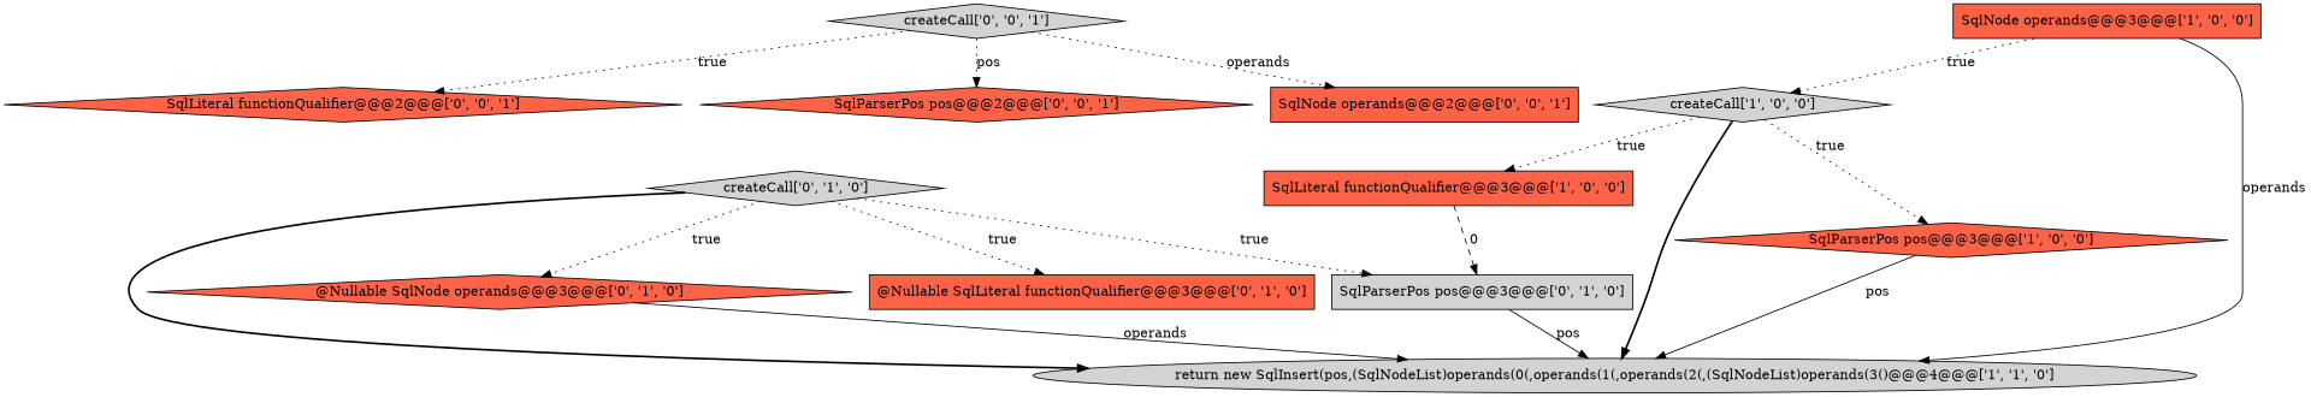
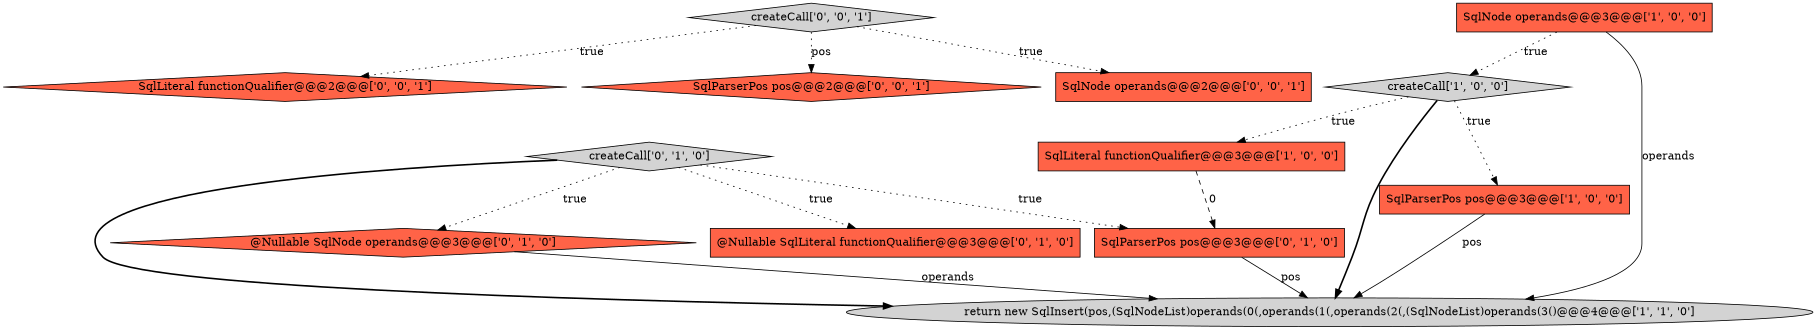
  digraph {
    node [fillcolor=tomato shape=diamond style=filled]
    edge [style=dotted]
    n1 [label="SqlLiteral functionQualifier@@@2@@@['0', '0', '1']"]
    n2 [fillcolor=lightgray label="createCall['0', '1', '0']"]
-   n3 [fillcolor=lightgray label="SqlParserPos pos@@@3@@@['0', '1', '0']" shape=box]
+   n3 [label="SqlParserPos pos@@@3@@@['0', '1', '0']" shape=box]
    n4 [label="@Nullable SqlNode operands@@@3@@@['0', '1', '0']"]
    n5 [fillcolor=lightgray label="return new SqlInsert(pos,(SqlNodeList)operands(0(,operands(1(,operands(2(,(SqlNodeList)operands(3()@@@4@@@['1', '1', '0']" shape=ellipse]
    n6 [label="@Nullable SqlLiteral functionQualifier@@@3@@@['0', '1', '0']" shape=box]
    n7 [label="SqlParserPos pos@@@2@@@['0', '0', '1']"]
    n8 [fillcolor=lightgray label="createCall['0', '0', '1']"]
    n9 [label="SqlNode operands@@@2@@@['0', '0', '1']" shape=box]
-   n10 [label="SqlParserPos pos@@@3@@@['1', '0', '0']"]
+   n10 [label="SqlParserPos pos@@@3@@@['1', '0', '0']" shape=box]
    n11 [label="SqlNode operands@@@3@@@['1', '0', '0']" shape=box]
    n12 [fillcolor=lightgray label="createCall['1', '0', '0']"]
    n13 [label="SqlLiteral functionQualifier@@@3@@@['1', '0', '0']" shape=box]
    n2 -> n3 [label=true]
    n2 -> n4 [label=true]
    n2 -> n5 [style=bold]
    n2 -> n6 [label=true]
    n3 -> n5 [label=pos style=solid]
    n4 -> n5 [label=operands style=solid]
    n8 -> n1 [label=true]
    n8 -> n7 [label=pos]
-   n8 -> n9 [label=operands]
+   n8 -> n9 [label=true]
    n10 -> n5 [label=pos style=solid]
    n11 -> n5 [label=operands style=solid]
    n11 -> n12 [label=true]
    n12 -> n5 [style=bold]
    n12 -> n10 [label=true]
    n12 -> n13 [label=true]
    n13 -> n3 [label=0 style=dashed]
  }
